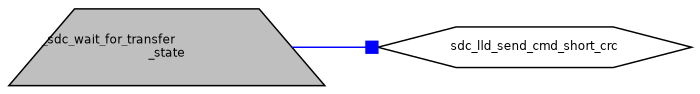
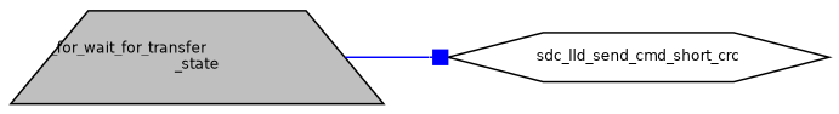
  digraph {
    rankdir=LR
    node [color=black fontname=Helvetica fontsize=8]
-   n1 [fillcolor=grey75 fontcolor=black height=0.2 label="_sdc_wait_for_transfer\l_state" shape=trapezium style=filled width=0.4]
+   n1 [fillcolor=grey75 fontcolor=black height=0.2 label="_for_wait_for_transfer\l_state" shape=trapezium style=filled width=0.4]
    n2 [height=0.2 label=sdc_lld_send_cmd_short_crc shape=hexagon width=0.4]
    n1 -> n2 [color=blue fontname=Helvetica fontsize=8 labelfontname=Helvetica labelfontsize=8 style=solid arrowhead=box]
  }
